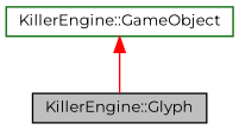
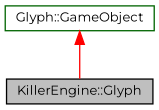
  digraph {
    fontname=Montserrat
    node [fontname=Montserrat fontsize=10 shape=record style=filled]
    n1 [color=black fillcolor=grey75 fontcolor=black height=0.2 label="KillerEngine::Glyph" width=0.4]
-   n2 [color=darkgreen fillcolor=white height=0.2 label="KillerEngine::GameObject" width=0.4]
+   n2 [color=darkgreen fillcolor=white height=0.2 label="Glyph::GameObject" width=0.4]
    n2 -> n1 [color=red dir=back fontname=Montserrat fontsize=10 labelfontname=Helvetica labelfontsize=10 style=solid]
  }
